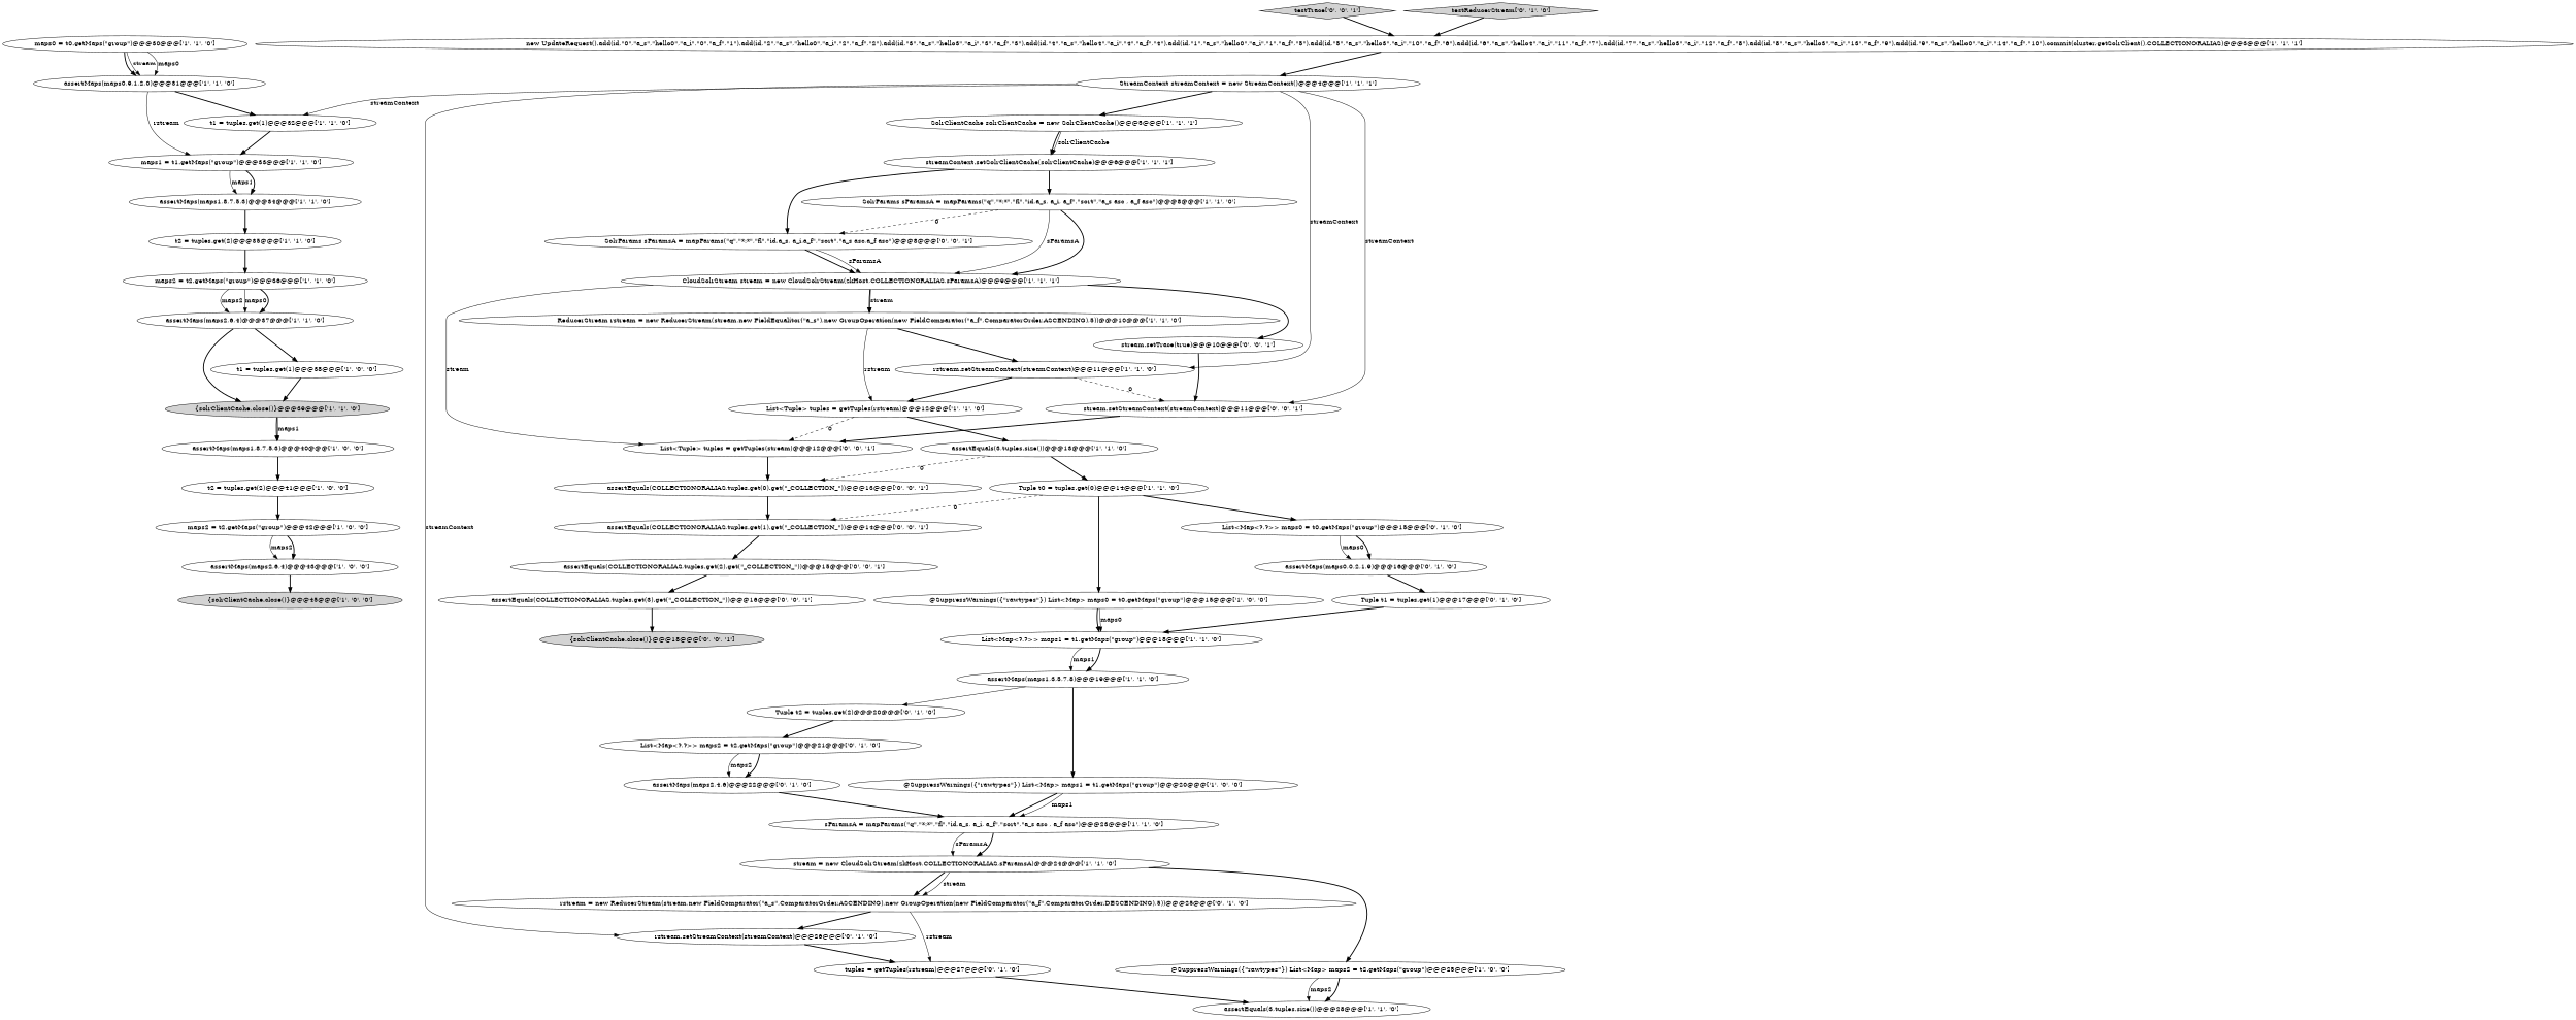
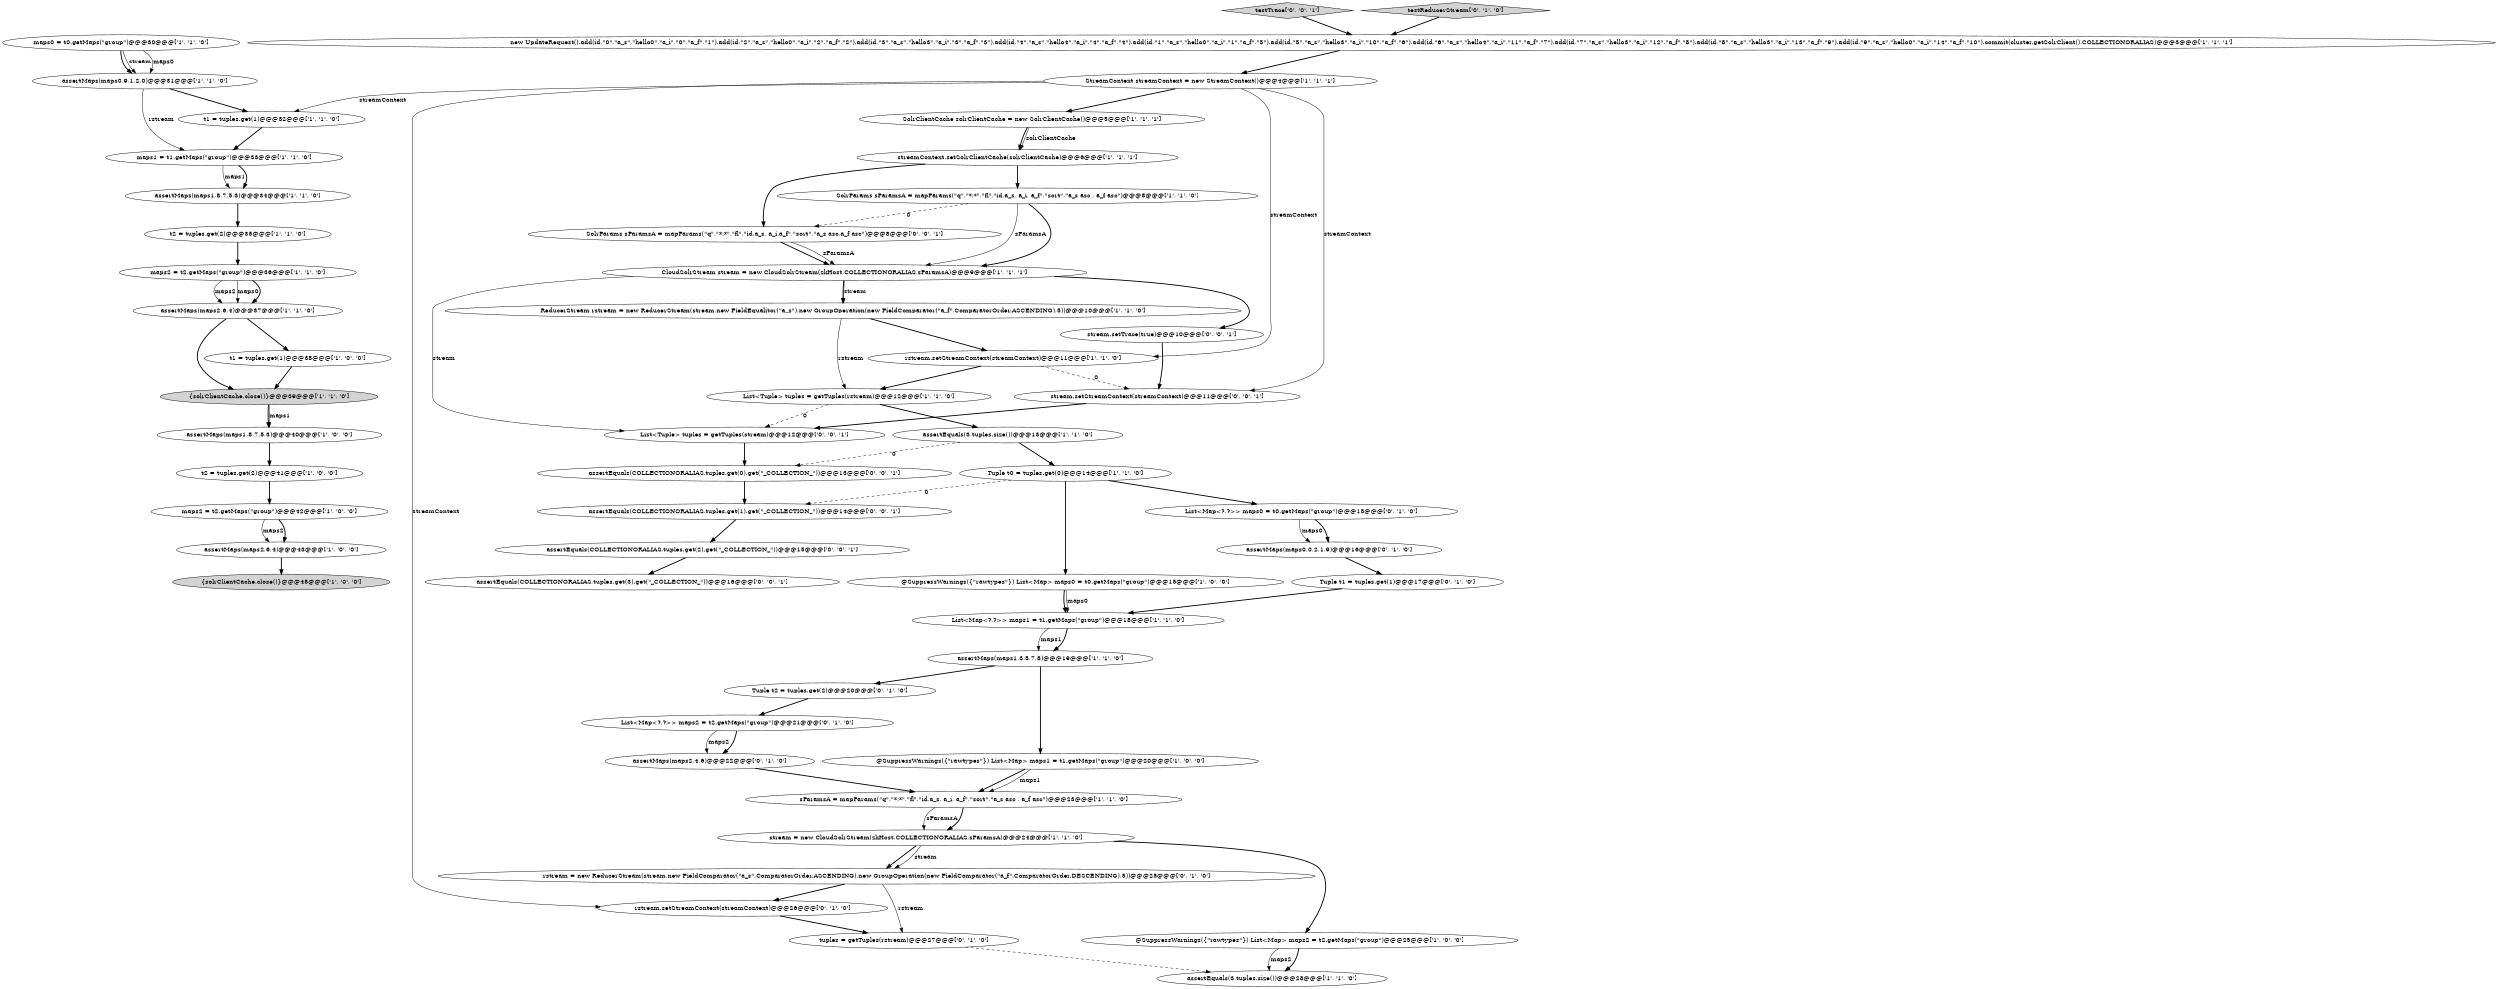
  digraph {
    node [fillcolor=white shape=ellipse style=filled]
    edge [style=bold]
    n1 [label="assertMaps(maps2,6,4)@@@37@@@['1', '1', '0']"]
    n2 [fillcolor=lightgray label="{solrClientCache.close()}@@@39@@@['1', '1', '0']"]
    n3 [label="t1 = tuples.get(1)@@@38@@@['1', '0', '0']"]
    n4 [label="assertMaps(maps1,8,7,5,3)@@@40@@@['1', '0', '0']"]
    n5 [label="List<Map<?,?>> maps0 = t0.getMaps(\"group\")@@@15@@@['0', '1', '0']"]
    n6 [label="assertMaps(maps0,0,2,1,9)@@@16@@@['0', '1', '0']"]
    n7 [label="Tuple t1 = tuples.get(1)@@@17@@@['0', '1', '0']"]
    n8 [label="assertMaps(maps1,8,7,5,3)@@@34@@@['1', '1', '0']"]
    n9 [label="t2 = tuples.get(2)@@@35@@@['1', '1', '0']"]
    n10 [label="maps2 = t2.getMaps(\"group\")@@@36@@@['1', '1', '0']"]
    n11 [label="SolrClientCache solrClientCache = new SolrClientCache()@@@5@@@['1', '1', '1']"]
    n12 [label="streamContext.setSolrClientCache(solrClientCache)@@@6@@@['1', '1', '1']"]
    n13 [label="SolrParams sParamsA = mapParams(\"q\",\"*:*\",\"fl\",\"id,a_s, a_i,a_f\",\"sort\",\"a_s asc,a_f asc\")@@@8@@@['0', '0', '1']"]
    n14 [label="SolrParams sParamsA = mapParams(\"q\",\"*:*\",\"fl\",\"id,a_s, a_i, a_f\",\"sort\",\"a_s asc , a_f asc\")@@@8@@@['1', '1', '0']"]
    n15 [label="new UpdateRequest().add(id,\"0\",\"a_s\",\"hello0\",\"a_i\",\"0\",\"a_f\",\"1\").add(id,\"2\",\"a_s\",\"hello0\",\"a_i\",\"2\",\"a_f\",\"2\").add(id,\"3\",\"a_s\",\"hello3\",\"a_i\",\"3\",\"a_f\",\"3\").add(id,\"4\",\"a_s\",\"hello4\",\"a_i\",\"4\",\"a_f\",\"4\").add(id,\"1\",\"a_s\",\"hello0\",\"a_i\",\"1\",\"a_f\",\"5\").add(id,\"5\",\"a_s\",\"hello3\",\"a_i\",\"10\",\"a_f\",\"6\").add(id,\"6\",\"a_s\",\"hello4\",\"a_i\",\"11\",\"a_f\",\"7\").add(id,\"7\",\"a_s\",\"hello3\",\"a_i\",\"12\",\"a_f\",\"8\").add(id,\"8\",\"a_s\",\"hello3\",\"a_i\",\"13\",\"a_f\",\"9\").add(id,\"9\",\"a_s\",\"hello0\",\"a_i\",\"14\",\"a_f\",\"10\").commit(cluster.getSolrClient(),COLLECTIONORALIAS)@@@3@@@['1', '1', '1']"]
    n16 [label="StreamContext streamContext = new StreamContext()@@@4@@@['1', '1', '1']"]
    n17 [fillcolor=lightgray label="testTrace['0', '0', '1']" shape=diamond]
    n18 [label="List<Map<?,?>> maps2 = t2.getMaps(\"group\")@@@21@@@['0', '1', '0']"]
    n19 [label="assertMaps(maps2,4,6)@@@22@@@['0', '1', '0']"]
    n20 [label="sParamsA = mapParams(\"q\",\"*:*\",\"fl\",\"id,a_s, a_i, a_f\",\"sort\",\"a_s asc , a_f asc\")@@@23@@@['1', '1', '0']"]
    n21 [label="CloudSolrStream stream = new CloudSolrStream(zkHost,COLLECTIONORALIAS,sParamsA)@@@9@@@['1', '1', '1']"]
    n22 [label="List<Tuple> tuples = getTuples(stream)@@@12@@@['0', '0', '1']"]
    n23 [label="ReducerStream rstream = new ReducerStream(stream,new FieldEqualitor(\"a_s\"),new GroupOperation(new FieldComparator(\"a_f\",ComparatorOrder.ASCENDING),5))@@@10@@@['1', '1', '0']"]
    n24 [label="stream.setTrace(true)@@@10@@@['0', '0', '1']"]
    n25 [label="maps0 = t0.getMaps(\"group\")@@@30@@@['1', '1', '0']"]
    n26 [label="assertMaps(maps0,9,1,2,0)@@@31@@@['1', '1', '0']"]
    n27 [label="t1 = tuples.get(1)@@@32@@@['1', '1', '0']"]
    n28 [label="maps1 = t1.getMaps(\"group\")@@@33@@@['1', '1', '0']"]
    n29 [label="assertMaps(maps1,3,5,7,8)@@@19@@@['1', '1', '0']"]
    n30 [label="@SuppressWarnings({\"rawtypes\"}) List<Map> maps1 = t1.getMaps(\"group\")@@@20@@@['1', '0', '0']"]
    n31 [label="Tuple t2 = tuples.get(2)@@@20@@@['0', '1', '0']"]
    n32 [label="Tuple t0 = tuples.get(0)@@@14@@@['1', '1', '0']"]
    n33 [label="assertEquals(COLLECTIONORALIAS,tuples.get(1).get(\"_COLLECTION_\"))@@@14@@@['0', '0', '1']"]
    n34 [label="@SuppressWarnings({\"rawtypes\"}) List<Map> maps0 = t0.getMaps(\"group\")@@@15@@@['1', '0', '0']"]
    n35 [label="assertEquals(COLLECTIONORALIAS,tuples.get(2).get(\"_COLLECTION_\"))@@@15@@@['0', '0', '1']"]
    n36 [label="List<Map<?,?>> maps1 = t1.getMaps(\"group\")@@@18@@@['1', '1', '0']"]
    n37 [label="assertEquals(COLLECTIONORALIAS,tuples.get(3).get(\"_COLLECTION_\"))@@@16@@@['0', '0', '1']"]
    n38 [label="rstream.setStreamContext(streamContext)@@@26@@@['0', '1', '0']"]
    n39 [label="tuples = getTuples(rstream)@@@27@@@['0', '1', '0']"]
    n40 [label="assertEquals(3,tuples.size())@@@28@@@['1', '1', '0']"]
    n41 [label="maps2 = t2.getMaps(\"group\")@@@42@@@['1', '0', '0']"]
    n42 [label="assertMaps(maps2,6,4)@@@43@@@['1', '0', '0']"]
    n43 [fillcolor=lightgray label="{solrClientCache.close()}@@@45@@@['1', '0', '0']"]
    n44 [label="assertEquals(3,tuples.size())@@@13@@@['1', '1', '0']"]
    n45 [label="assertEquals(COLLECTIONORALIAS,tuples.get(0).get(\"_COLLECTION_\"))@@@13@@@['0', '0', '1']"]
-   n46 [fillcolor=lightgray label="{solrClientCache.close()}@@@18@@@['0', '0', '1']"]
    n47 [label="rstream.setStreamContext(streamContext)@@@11@@@['1', '1', '0']"]
    n48 [label="stream.setStreamContext(streamContext)@@@11@@@['0', '0', '1']"]
    n49 [fillcolor=lightgray label="testReducerStream['0', '1', '0']" shape=diamond]
    n50 [label="stream = new CloudSolrStream(zkHost,COLLECTIONORALIAS,sParamsA)@@@24@@@['1', '1', '0']"]
    n51 [label="List<Tuple> tuples = getTuples(rstream)@@@12@@@['1', '1', '0']"]
    n52 [label="@SuppressWarnings({\"rawtypes\"}) List<Map> maps2 = t2.getMaps(\"group\")@@@25@@@['1', '0', '0']"]
    n53 [label="t2 = tuples.get(2)@@@41@@@['1', '0', '0']"]
    n54 [label="rstream = new ReducerStream(stream,new FieldComparator(\"a_s\",ComparatorOrder.ASCENDING),new GroupOperation(new FieldComparator(\"a_f\",ComparatorOrder.DESCENDING),5))@@@25@@@['0', '1', '0']"]
    n1 -> n2
    n1 -> n3
    n2 -> n4
    n2 -> n4 [label=maps1 style=solid]
    n3 -> n2
    n4 -> n53
    n5 -> n6 [label=maps0 style=solid]
    n5 -> n6
    n6 -> n7
    n7 -> n36
    n8 -> n9
    n9 -> n10
    n10 -> n1 [label=maps0 style=solid]
    n10 -> n1
    n10 -> n1 [label=maps2 style=solid]
    n11 -> n12
    n11 -> n12 [label=solrClientCache style=solid]
    n12 -> n13
    n12 -> n14
    n13 -> n21
    n13 -> n21 [label=sParamsA style=solid]
    n14 -> n13 [label=0 style=dashed]
    n14 -> n21 [label=sParamsA style=solid]
    n14 -> n21
    n15 -> n16
    n16 -> n11
    n16 -> n27 [label=streamContext style=solid]
    n16 -> n38 [label=streamContext style=solid]
    n16 -> n47 [label=streamContext style=solid]
    n16 -> n48 [label=streamContext style=solid]
    n17 -> n15
    n18 -> n19
    n18 -> n19 [label=maps2 style=solid]
    n19 -> n20
    n20 -> n50 [label=sParamsA style=solid]
    n20 -> n50
    n21 -> n22 [label=stream style=solid]
    n21 -> n23 [label=stream style=solid]
    n21 -> n23
    n21 -> n24
    n22 -> n45
    n23 -> n47
    n23 -> n51 [label=rstream style=solid]
    n24 -> n48
    n25 -> n26 [label=stream style=solid]
    n25 -> n26 [label=maps0 style=solid]
    n25 -> n26
    n26 -> n27
    n26 -> n28 [label=rstream style=solid]
    n27 -> n28
    n28 -> n8 [label=maps1 style=solid]
    n28 -> n8
    n29 -> n30
-   n29 -> n31 [style=solid]
+   n29 -> n31
    n30 -> n20
    n30 -> n20 [label=maps1 style=solid]
    n31 -> n18
    n32 -> n5
    n32 -> n33 [label=0 style=dashed]
    n32 -> n34
    n33 -> n35
    n34 -> n36
    n34 -> n36 [label=maps0 style=solid]
    n35 -> n37
    n36 -> n29 [label=maps1 style=solid]
    n36 -> n29
-   n37 -> n46
    n38 -> n39
-   n39 -> n40
+   n39 -> n40 [style=dashed]
    n41 -> n42 [label=maps2 style=solid]
    n41 -> n42
    n42 -> n43
    n44 -> n32
    n44 -> n45 [label=0 style=dashed]
    n45 -> n33
    n47 -> n48 [label=0 style=dashed]
    n47 -> n51
    n48 -> n22
    n49 -> n15
    n50 -> n52
    n50 -> n54
    n50 -> n54 [label=stream style=solid]
    n51 -> n22 [label=0 style=dashed]
    n51 -> n44
    n52 -> n40
    n52 -> n40 [label=maps2 style=solid]
    n53 -> n41
    n54 -> n38
    n54 -> n39 [label=rstream style=solid]
  }
